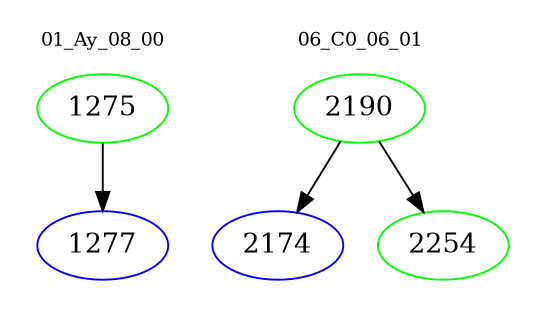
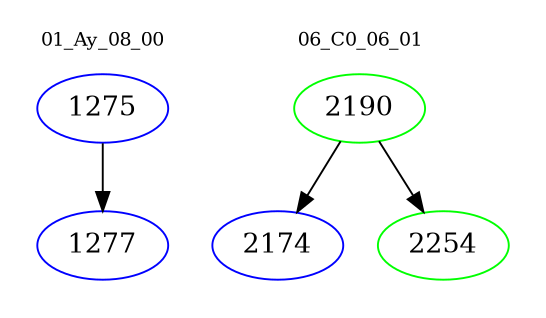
  digraph {
    node [color=green]
    edge [color=black]
-   n1 [label=1275]
+   n1 [color=blue label=1275]
    n2 [color=blue label=1277]
    n3 [label=2190]
    n4 [color=blue label=2174]
    n5 [label=2254]
    subgraph cluster_1 {
      color=white
      fontsize=10
      label="01_Ay_08_00"
      n1
      n2
    }
    subgraph cluster_2 {
      color=white
      fontsize=10
      label="06_C0_06_01"
      n3
      n4
      n5
    }
    n1 -> n2
    n3 -> n4
    n3 -> n5
  }
